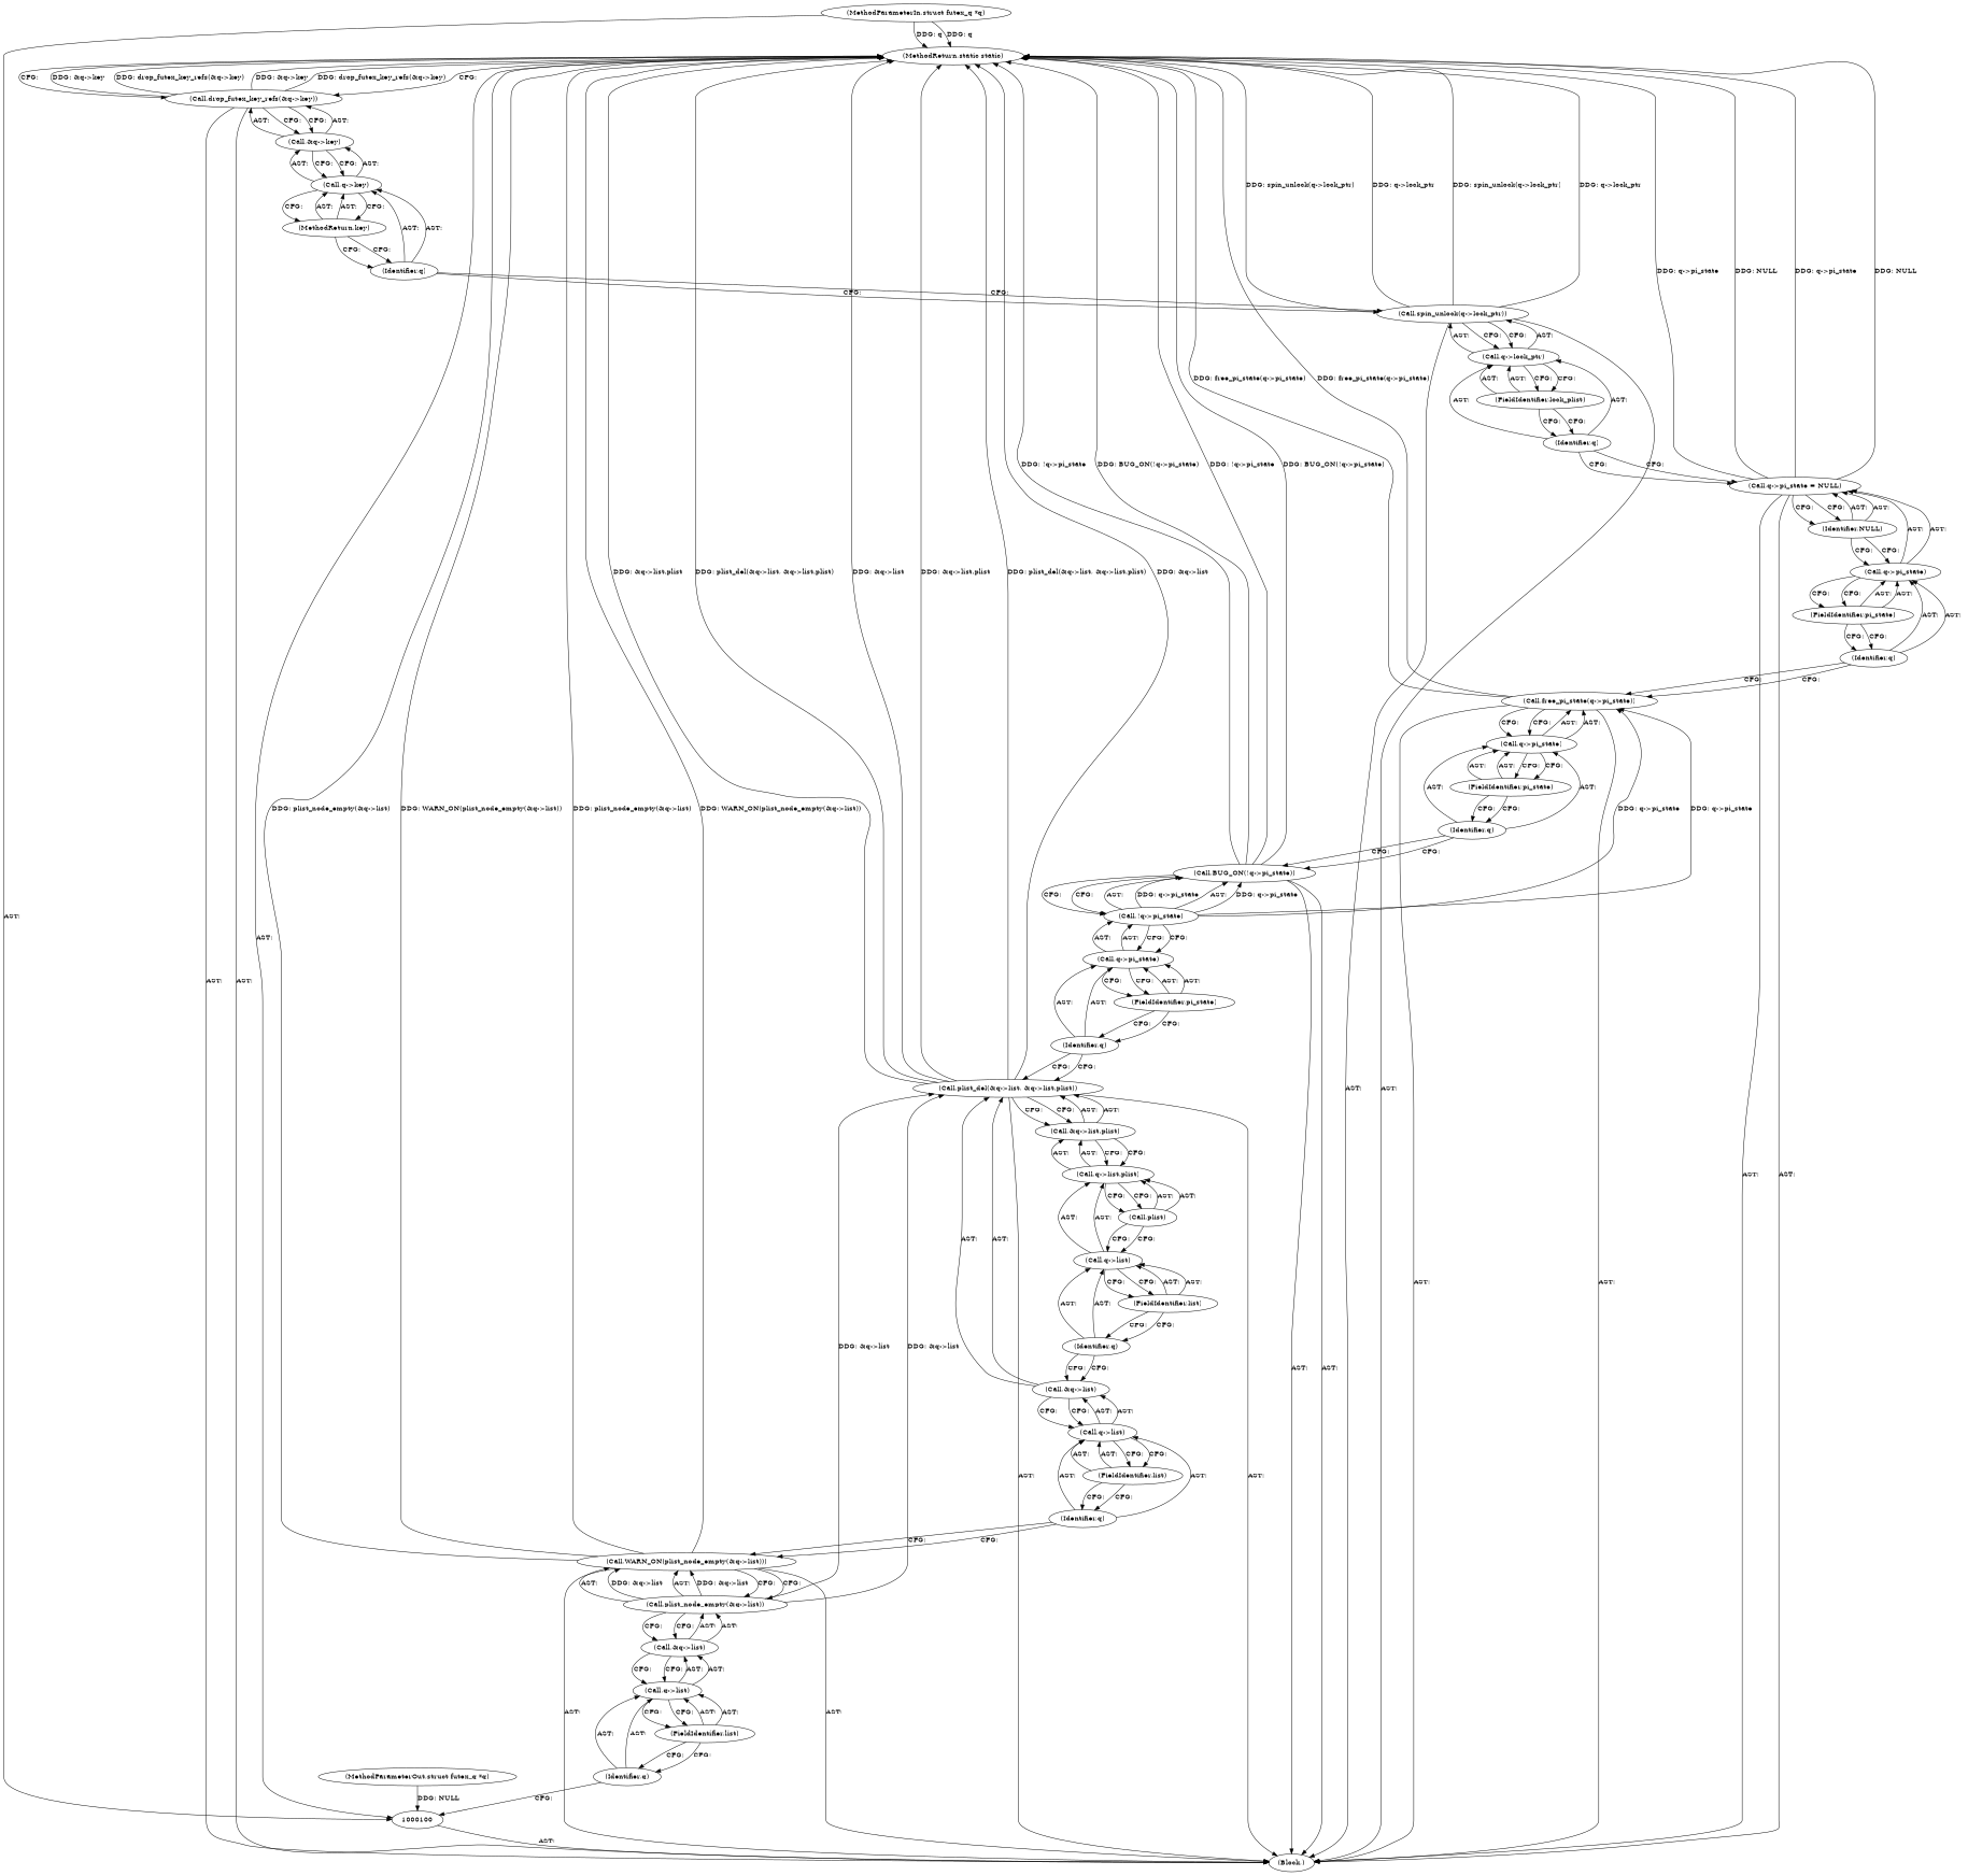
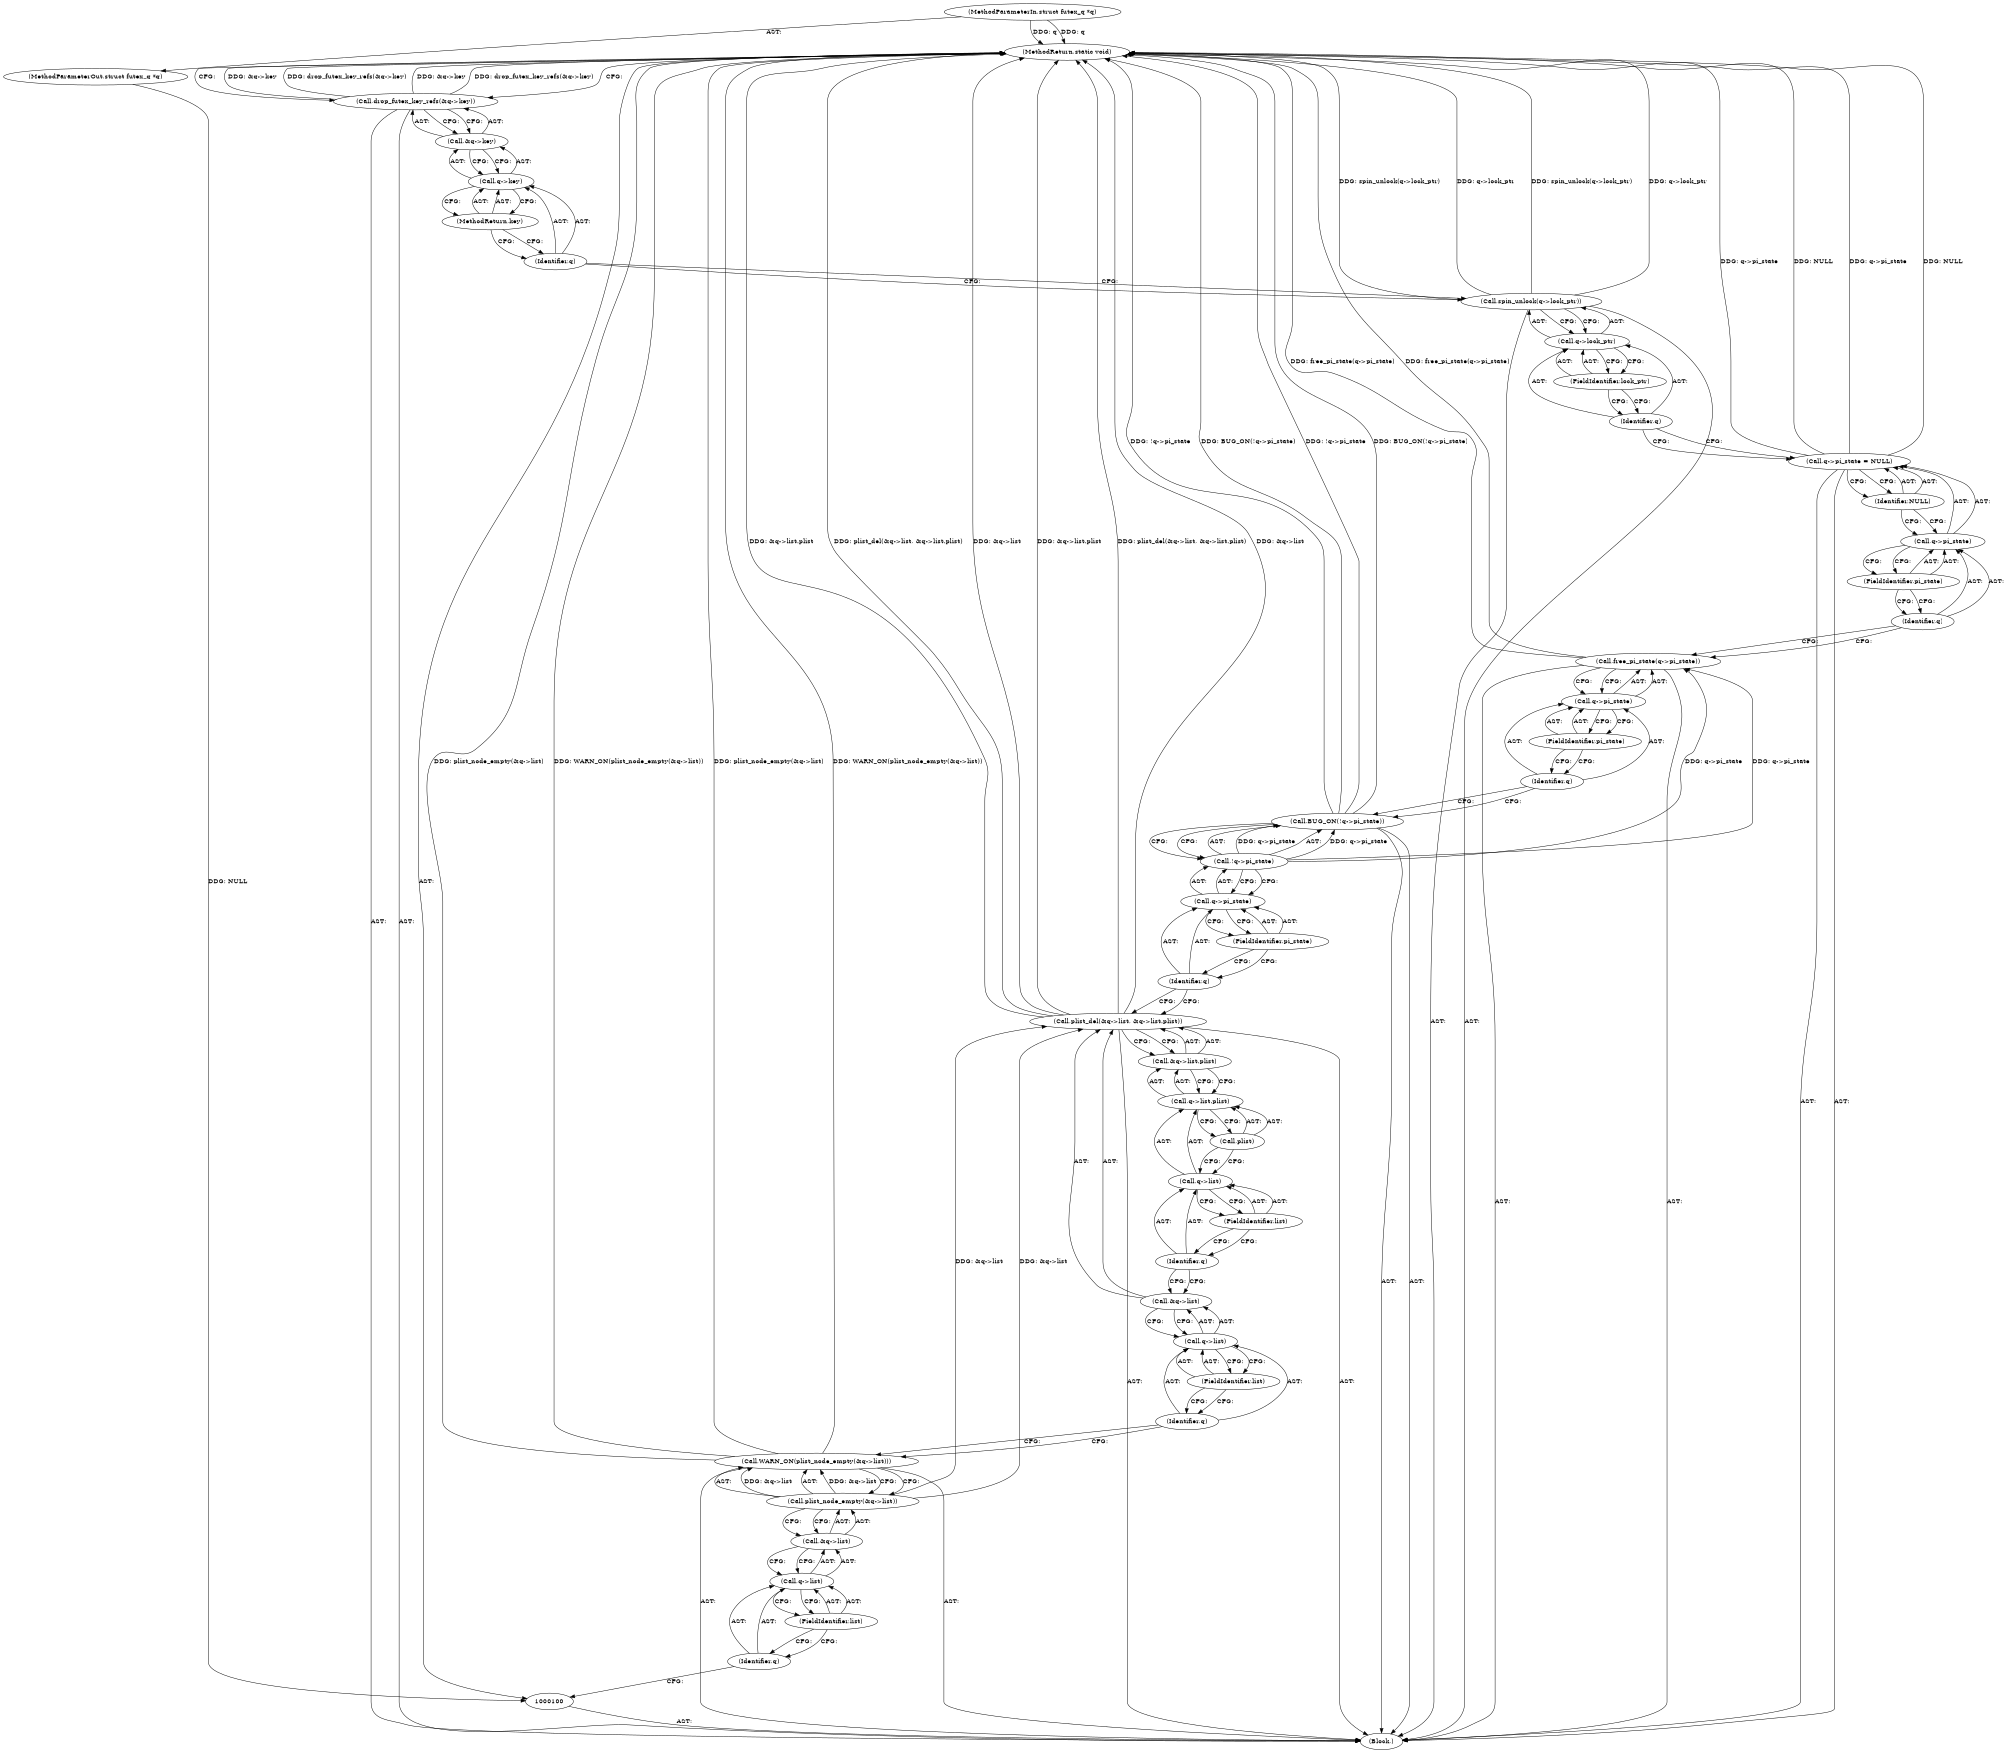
  digraph {
-   n1 [label="(MethodReturn,static static)"]
+   n1 [label="(MethodReturn,static void)"]
    n2 [label="(Call,drop_futex_key_refs(&q->key))"]
    1000100
    n4 [label="(Block,)"]
    n5 [label="(Call,&q->key)"]
    n6 [label="(MethodParameterIn,struct futex_q *q)"]
    n7 [label="(MethodParameterOut,struct futex_q *q)"]
    n8 [label="(Call,q->lock_ptr)"]
-   n9 [label="(FieldIdentifier,lock_plist)"]
+   n9 [label="(FieldIdentifier,lock_ptr)"]
    n10 [label="(Call,spin_unlock(q->lock_ptr))"]
    n11 [label="(Identifier,q)"]
    n12 [label="(Call,q->pi_state = NULL)"]
    n13 [label="(Identifier,NULL)"]
    n14 [label="(Call,q->key)"]
    n15 [label="(MethodReturn,key)"]
    n16 [label="(Identifier,q)"]
    n17 [label="(Call,WARN_ON(plist_node_empty(&q->list)))"]
    n18 [label="(Call,plist_node_empty(&q->list))"]
    n19 [label="(Call,&q->list)"]
    n20 [label="(Call,plist_del(&q->list, &q->list.plist))"]
    n21 [label="(Call,q->list)"]
    n22 [label="(FieldIdentifier,list)"]
    n23 [label="(Identifier,q)"]
    n24 [label="(Call,&q->list.plist)"]
    n25 [label="(Call,q->list.plist)"]
    n26 [label="(Call,&q->list)"]
    n27 [label="(Call,q->list)"]
    n28 [label="(FieldIdentifier,list)"]
    n29 [label="(Identifier,q)"]
    n30 [label="(Call,plist)"]
    n31 [label="(Call,q->list)"]
    n32 [label="(FieldIdentifier,list)"]
    n33 [label="(Identifier,q)"]
    n34 [label="(Call,BUG_ON(!q->pi_state))"]
    n35 [label="(Call,!q->pi_state)"]
    n36 [label="(Call,q->pi_state)"]
    n37 [label="(Call,free_pi_state(q->pi_state))"]
    n38 [label="(FieldIdentifier,pi_state)"]
    n39 [label="(Identifier,q)"]
    n40 [label="(Call,q->pi_state)"]
    n41 [label="(FieldIdentifier,pi_state)"]
    n42 [label="(Identifier,q)"]
    n43 [label="(Call,q->pi_state)"]
    n44 [label="(FieldIdentifier,pi_state)"]
    n45 [label="(Identifier,q)"]
    n1 -> n2 [label="CFG: "]
    n1 -> n2 [label="CFG: "]
    n1 -> 1000100 [label="AST: "]
    n2 -> n1 [label="DDG: &q->key"]
    n2 -> n1 [label="DDG: drop_futex_key_refs(&q->key)"]
    n2 -> n1 [label="DDG: &q->key"]
    n2 -> n1 [label="DDG: drop_futex_key_refs(&q->key)"]
    n2 -> n4 [label="AST: "]
    n2 -> n4 [label="AST: "]
    n2 -> n5 [label="CFG: "]
    n2 -> n5 [label="CFG: "]
    1000100 -> n4 [label="AST: "]
    n5 -> n2 [label="AST: "]
    n5 -> n2 [label="AST: "]
    n5 -> n14 [label="CFG: "]
    n5 -> n14 [label="CFG: "]
    n6 -> n1 [label="DDG: q"]
    n6 -> n1 [label="DDG: q"]
-   n6 -> 1000100 [label="AST: "]
+   n6 -> n7 [label="AST: "]
    n7 -> 1000100 [label="DDG: NULL"]
    n8 -> n9 [label="CFG: "]
    n8 -> n9 [label="CFG: "]
    n8 -> n10 [label="AST: "]
    n8 -> n10 [label="AST: "]
    n9 -> n8 [label="AST: "]
    n9 -> n8 [label="AST: "]
    n9 -> n11 [label="CFG: "]
    n9 -> n11 [label="CFG: "]
    n10 -> n1 [label="DDG: spin_unlock(q->lock_ptr)"]
    n10 -> n1 [label="DDG: q->lock_ptr"]
    n10 -> n1 [label="DDG: spin_unlock(q->lock_ptr)"]
    n10 -> n1 [label="DDG: q->lock_ptr"]
    n10 -> n4 [label="AST: "]
    n10 -> n4 [label="AST: "]
    n10 -> n8 [label="CFG: "]
    n10 -> n8 [label="CFG: "]
    n11 -> n8 [label="AST: "]
    n11 -> n8 [label="AST: "]
    n11 -> n12 [label="CFG: "]
    n11 -> n12 [label="CFG: "]
    n12 -> n1 [label="DDG: q->pi_state"]
    n12 -> n1 [label="DDG: NULL"]
    n12 -> n1 [label="DDG: q->pi_state"]
    n12 -> n1 [label="DDG: NULL"]
    n12 -> n4 [label="AST: "]
    n12 -> n4 [label="AST: "]
    n12 -> n13 [label="CFG: "]
    n12 -> n13 [label="CFG: "]
    n13 -> n12 [label="AST: "]
    n13 -> n12 [label="AST: "]
    n13 -> n43 [label="CFG: "]
    n13 -> n43 [label="CFG: "]
    n14 -> n5 [label="AST: "]
    n14 -> n5 [label="AST: "]
    n14 -> n15 [label="CFG: "]
    n14 -> n15 [label="CFG: "]
    n15 -> n14 [label="AST: "]
    n15 -> n14 [label="AST: "]
    n15 -> n16 [label="CFG: "]
    n15 -> n16 [label="CFG: "]
    n16 -> n10 [label="CFG: "]
    n16 -> n10 [label="CFG: "]
    n16 -> n14 [label="AST: "]
    n16 -> n14 [label="AST: "]
    n17 -> n1 [label="DDG: plist_node_empty(&q->list)"]
    n17 -> n1 [label="DDG: WARN_ON(plist_node_empty(&q->list))"]
    n17 -> n1 [label="DDG: plist_node_empty(&q->list)"]
    n17 -> n1 [label="DDG: WARN_ON(plist_node_empty(&q->list))"]
    n17 -> n4 [label="AST: "]
    n17 -> n4 [label="AST: "]
    n17 -> n18 [label="CFG: "]
    n17 -> n18 [label="CFG: "]
    n18 -> n17 [label="AST: "]
    n18 -> n17 [label="DDG: &q->list"]
    n18 -> n17 [label="AST: "]
    n18 -> n17 [label="DDG: &q->list"]
    n18 -> n19 [label="CFG: "]
    n18 -> n19 [label="CFG: "]
    n18 -> n20 [label="DDG: &q->list"]
    n18 -> n20 [label="DDG: &q->list"]
    n19 -> n18 [label="AST: "]
    n19 -> n18 [label="AST: "]
    n19 -> n21 [label="CFG: "]
    n19 -> n21 [label="CFG: "]
    n20 -> n1 [label="DDG: &q->list.plist"]
    n20 -> n1 [label="DDG: plist_del(&q->list, &q->list.plist)"]
    n20 -> n1 [label="DDG: &q->list"]
    n20 -> n1 [label="DDG: &q->list.plist"]
    n20 -> n1 [label="DDG: plist_del(&q->list, &q->list.plist)"]
    n20 -> n1 [label="DDG: &q->list"]
    n20 -> n4 [label="AST: "]
    n20 -> n4 [label="AST: "]
    n20 -> n24 [label="CFG: "]
    n20 -> n24 [label="CFG: "]
    n21 -> n19 [label="AST: "]
    n21 -> n19 [label="AST: "]
    n21 -> n22 [label="CFG: "]
    n21 -> n22 [label="CFG: "]
    n22 -> n21 [label="AST: "]
    n22 -> n21 [label="AST: "]
    n22 -> n23 [label="CFG: "]
    n22 -> n23 [label="CFG: "]
    n23 -> 1000100 [label="CFG: "]
    n23 -> n21 [label="AST: "]
    n23 -> n21 [label="AST: "]
    n24 -> n20 [label="AST: "]
    n24 -> n20 [label="AST: "]
    n24 -> n25 [label="CFG: "]
    n24 -> n25 [label="CFG: "]
    n25 -> n24 [label="AST: "]
    n25 -> n24 [label="AST: "]
    n25 -> n30 [label="CFG: "]
    n25 -> n30 [label="CFG: "]
    n26 -> n20 [label="AST: "]
    n26 -> n20 [label="AST: "]
    n26 -> n27 [label="CFG: "]
    n26 -> n27 [label="CFG: "]
    n27 -> n26 [label="AST: "]
    n27 -> n26 [label="AST: "]
    n27 -> n28 [label="CFG: "]
    n27 -> n28 [label="CFG: "]
    n28 -> n27 [label="AST: "]
    n28 -> n27 [label="AST: "]
    n28 -> n29 [label="CFG: "]
    n28 -> n29 [label="CFG: "]
    n29 -> n17 [label="CFG: "]
    n29 -> n17 [label="CFG: "]
    n29 -> n27 [label="AST: "]
    n29 -> n27 [label="AST: "]
    n30 -> n25 [label="AST: "]
    n30 -> n25 [label="AST: "]
    n30 -> n31 [label="CFG: "]
    n30 -> n31 [label="CFG: "]
    n31 -> n25 [label="AST: "]
    n31 -> n25 [label="AST: "]
    n31 -> n32 [label="CFG: "]
    n31 -> n32 [label="CFG: "]
    n32 -> n31 [label="AST: "]
    n32 -> n31 [label="AST: "]
    n32 -> n33 [label="CFG: "]
    n32 -> n33 [label="CFG: "]
    n33 -> n26 [label="CFG: "]
    n33 -> n26 [label="CFG: "]
    n33 -> n31 [label="AST: "]
    n33 -> n31 [label="AST: "]
    n34 -> n1 [label="DDG: !q->pi_state"]
    n34 -> n1 [label="DDG: BUG_ON(!q->pi_state)"]
    n34 -> n1 [label="DDG: !q->pi_state"]
    n34 -> n1 [label="DDG: BUG_ON(!q->pi_state)"]
    n34 -> n4 [label="AST: "]
    n34 -> n4 [label="AST: "]
    n34 -> n35 [label="CFG: "]
    n34 -> n35 [label="CFG: "]
    n35 -> n34 [label="AST: "]
    n35 -> n34 [label="DDG: q->pi_state"]
    n35 -> n34 [label="AST: "]
    n35 -> n34 [label="DDG: q->pi_state"]
    n35 -> n36 [label="CFG: "]
    n35 -> n36 [label="CFG: "]
    n35 -> n37 [label="DDG: q->pi_state"]
    n35 -> n37 [label="DDG: q->pi_state"]
    n36 -> n35 [label="AST: "]
    n36 -> n35 [label="AST: "]
    n36 -> n38 [label="CFG: "]
    n36 -> n38 [label="CFG: "]
    n37 -> n1 [label="DDG: free_pi_state(q->pi_state)"]
    n37 -> n1 [label="DDG: free_pi_state(q->pi_state)"]
    n37 -> n4 [label="AST: "]
    n37 -> n4 [label="AST: "]
    n37 -> n40 [label="CFG: "]
    n37 -> n40 [label="CFG: "]
    n38 -> n36 [label="AST: "]
    n38 -> n36 [label="AST: "]
    n38 -> n39 [label="CFG: "]
    n38 -> n39 [label="CFG: "]
    n39 -> n20 [label="CFG: "]
    n39 -> n20 [label="CFG: "]
    n39 -> n36 [label="AST: "]
    n39 -> n36 [label="AST: "]
    n40 -> n37 [label="AST: "]
    n40 -> n37 [label="AST: "]
    n40 -> n41 [label="CFG: "]
    n40 -> n41 [label="CFG: "]
    n41 -> n40 [label="AST: "]
    n41 -> n40 [label="AST: "]
    n41 -> n42 [label="CFG: "]
    n41 -> n42 [label="CFG: "]
    n42 -> n34 [label="CFG: "]
    n42 -> n34 [label="CFG: "]
    n42 -> n40 [label="AST: "]
    n42 -> n40 [label="AST: "]
    n43 -> n12 [label="AST: "]
    n43 -> n12 [label="AST: "]
    n43 -> n44 [label="CFG: "]
    n43 -> n44 [label="CFG: "]
    n44 -> n43 [label="AST: "]
    n44 -> n43 [label="AST: "]
    n44 -> n45 [label="CFG: "]
    n44 -> n45 [label="CFG: "]
    n45 -> n37 [label="CFG: "]
    n45 -> n37 [label="CFG: "]
    n45 -> n43 [label="AST: "]
    n45 -> n43 [label="AST: "]
  }
